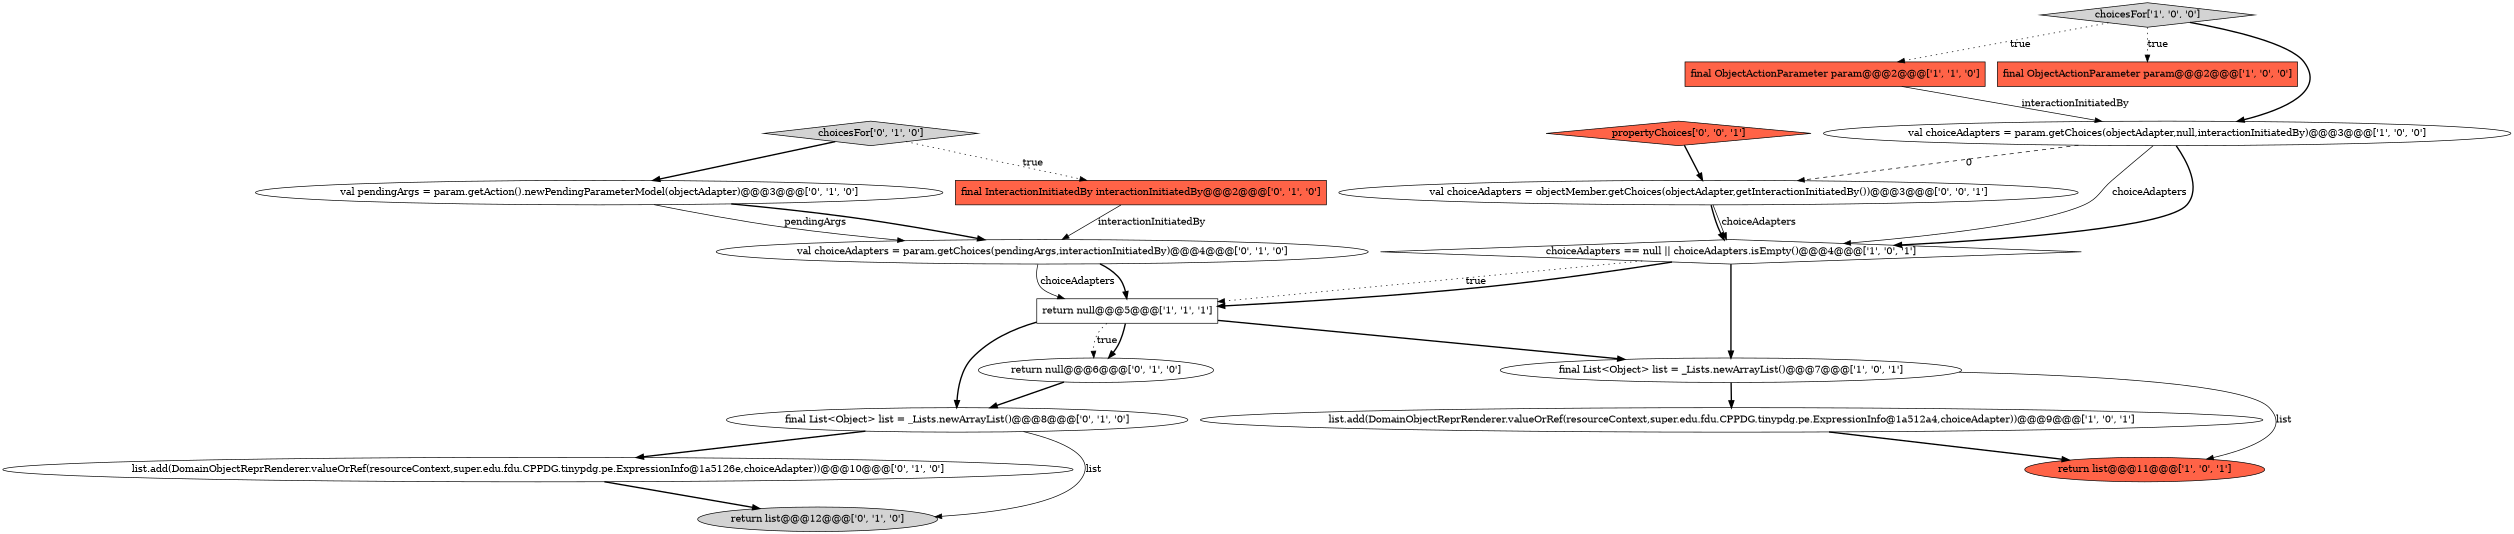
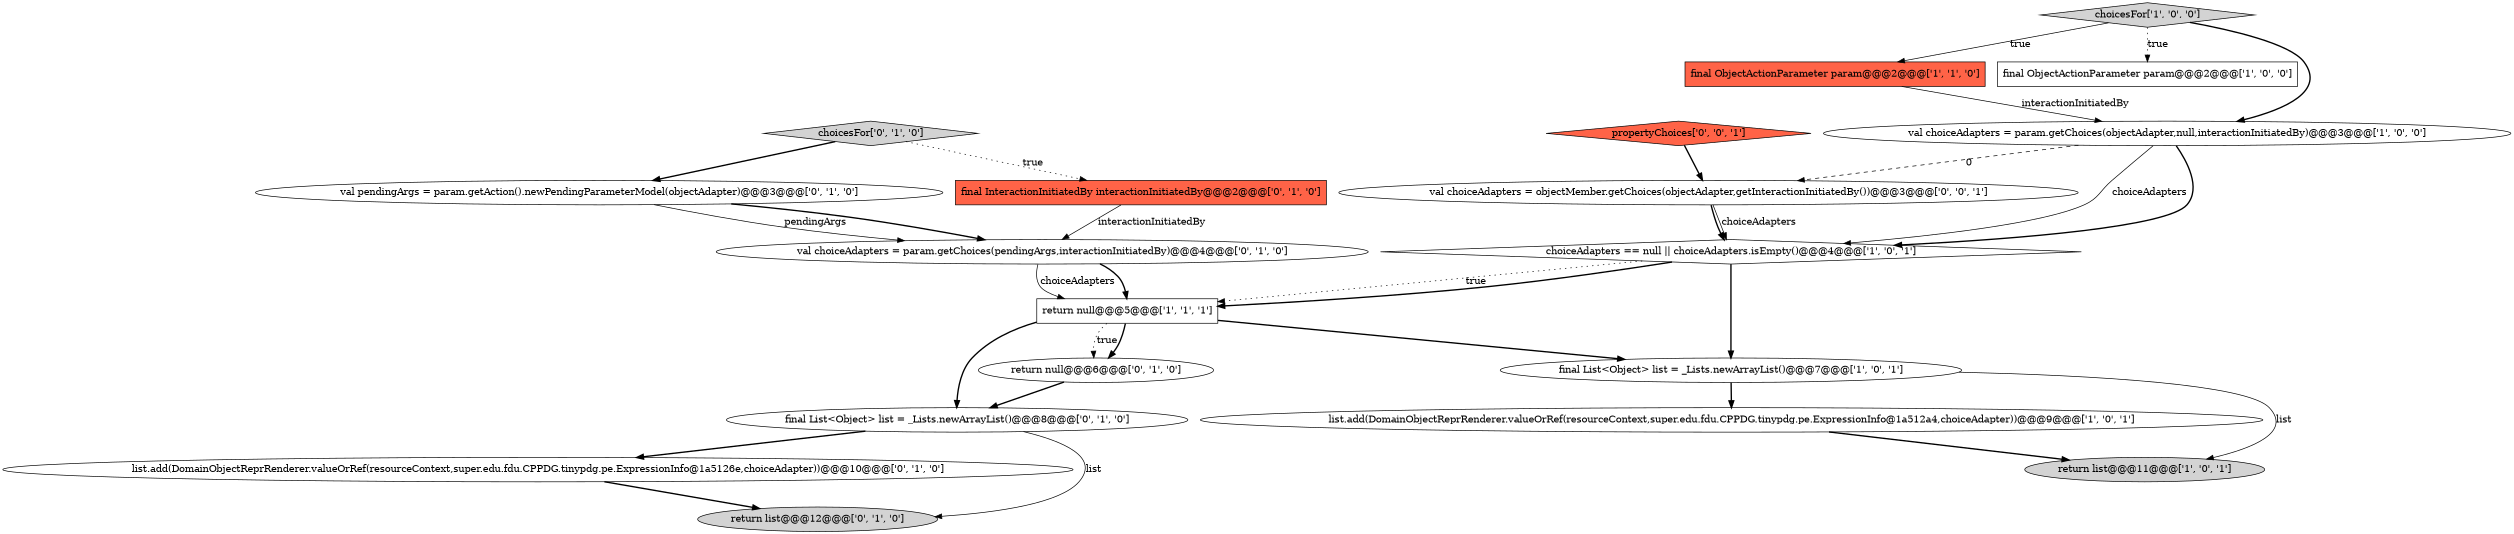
  digraph {
    node [fillcolor=white shape=ellipse style=filled]
    edge [style=bold]
    n1 [label="choiceAdapters == null || choiceAdapters.isEmpty()@@@4@@@['1', '0', '1']" shape=diamond]
    n2 [label="final List<Object> list = _Lists.newArrayList()@@@7@@@['1', '0', '1']"]
    n3 [label="return null@@@5@@@['1', '1', '1']" shape=box]
    n4 [label="list.add(DomainObjectReprRenderer.valueOrRef(resourceContext,super.edu.fdu.CPPDG.tinypdg.pe.ExpressionInfo@1a512a4,choiceAdapter))@@@9@@@['1', '0', '1']"]
-   n5 [fillcolor=tomato label="return list@@@11@@@['1', '0', '1']"]
+   n5 [fillcolor=lightgray label="return list@@@11@@@['1', '0', '1']"]
    n6 [label="final List<Object> list = _Lists.newArrayList()@@@8@@@['0', '1', '0']"]
    n7 [label="return null@@@6@@@['0', '1', '0']"]
    n8 [label="list.add(DomainObjectReprRenderer.valueOrRef(resourceContext,super.edu.fdu.CPPDG.tinypdg.pe.ExpressionInfo@1a5126e,choiceAdapter))@@@10@@@['0', '1', '0']"]
    n9 [fillcolor=lightgray label="return list@@@12@@@['0', '1', '0']"]
    n10 [fillcolor=lightgray label="choicesFor['1', '0', '0']" shape=diamond]
    n11 [fillcolor=tomato label="final ObjectActionParameter param@@@2@@@['1', '1', '0']" shape=box]
-   n12 [fillcolor=tomato label="final ObjectActionParameter param@@@2@@@['1', '0', '0']" shape=box]
+   n12 [label="final ObjectActionParameter param@@@2@@@['1', '0', '0']" shape=box]
    n13 [label="val choiceAdapters = param.getChoices(objectAdapter,null,interactionInitiatedBy)@@@3@@@['1', '0', '0']"]
    n14 [label="val choiceAdapters = objectMember.getChoices(objectAdapter,getInteractionInitiatedBy())@@@3@@@['0', '0', '1']"]
    n15 [fillcolor=lightgray label="choicesFor['0', '1', '0']" shape=diamond]
    n16 [label="val pendingArgs = param.getAction().newPendingParameterModel(objectAdapter)@@@3@@@['0', '1', '0']"]
    n17 [fillcolor=tomato label="final InteractionInitiatedBy interactionInitiatedBy@@@2@@@['0', '1', '0']" shape=box]
    n18 [label="val choiceAdapters = param.getChoices(pendingArgs,interactionInitiatedBy)@@@4@@@['0', '1', '0']"]
    n19 [fillcolor=tomato label="propertyChoices['0', '0', '1']" shape=diamond]
    n1 -> n2
    n1 -> n3 [label=true style=dotted]
    n1 -> n3
    n2 -> n4
    n2 -> n5 [label=list style=solid]
    n3 -> n2
    n3 -> n6
    n3 -> n7 [label=true style=dotted]
    n3 -> n7
    n4 -> n5
    n6 -> n8
    n6 -> n9 [label=list style=solid]
    n7 -> n6
    n8 -> n9
-   n10 -> n11 [label=true style=dotted]
+   n10 -> n11 [label=true style=solid]
    n10 -> n12 [label=true style=dotted]
    n10 -> n13
    n11 -> n13 [label=interactionInitiatedBy style=solid]
    n13 -> n1 [label=choiceAdapters style=solid]
    n13 -> n1
    n13 -> n14 [label=0 style=dashed]
    n14 -> n1 [label=choiceAdapters style=solid]
    n14 -> n1
    n15 -> n16
    n15 -> n17 [label=true style=dotted]
    n16 -> n18
    n16 -> n18 [label=pendingArgs style=solid]
    n17 -> n18 [label=interactionInitiatedBy style=solid]
    n18 -> n3
    n18 -> n3 [label=choiceAdapters style=solid]
    n19 -> n14
  }
